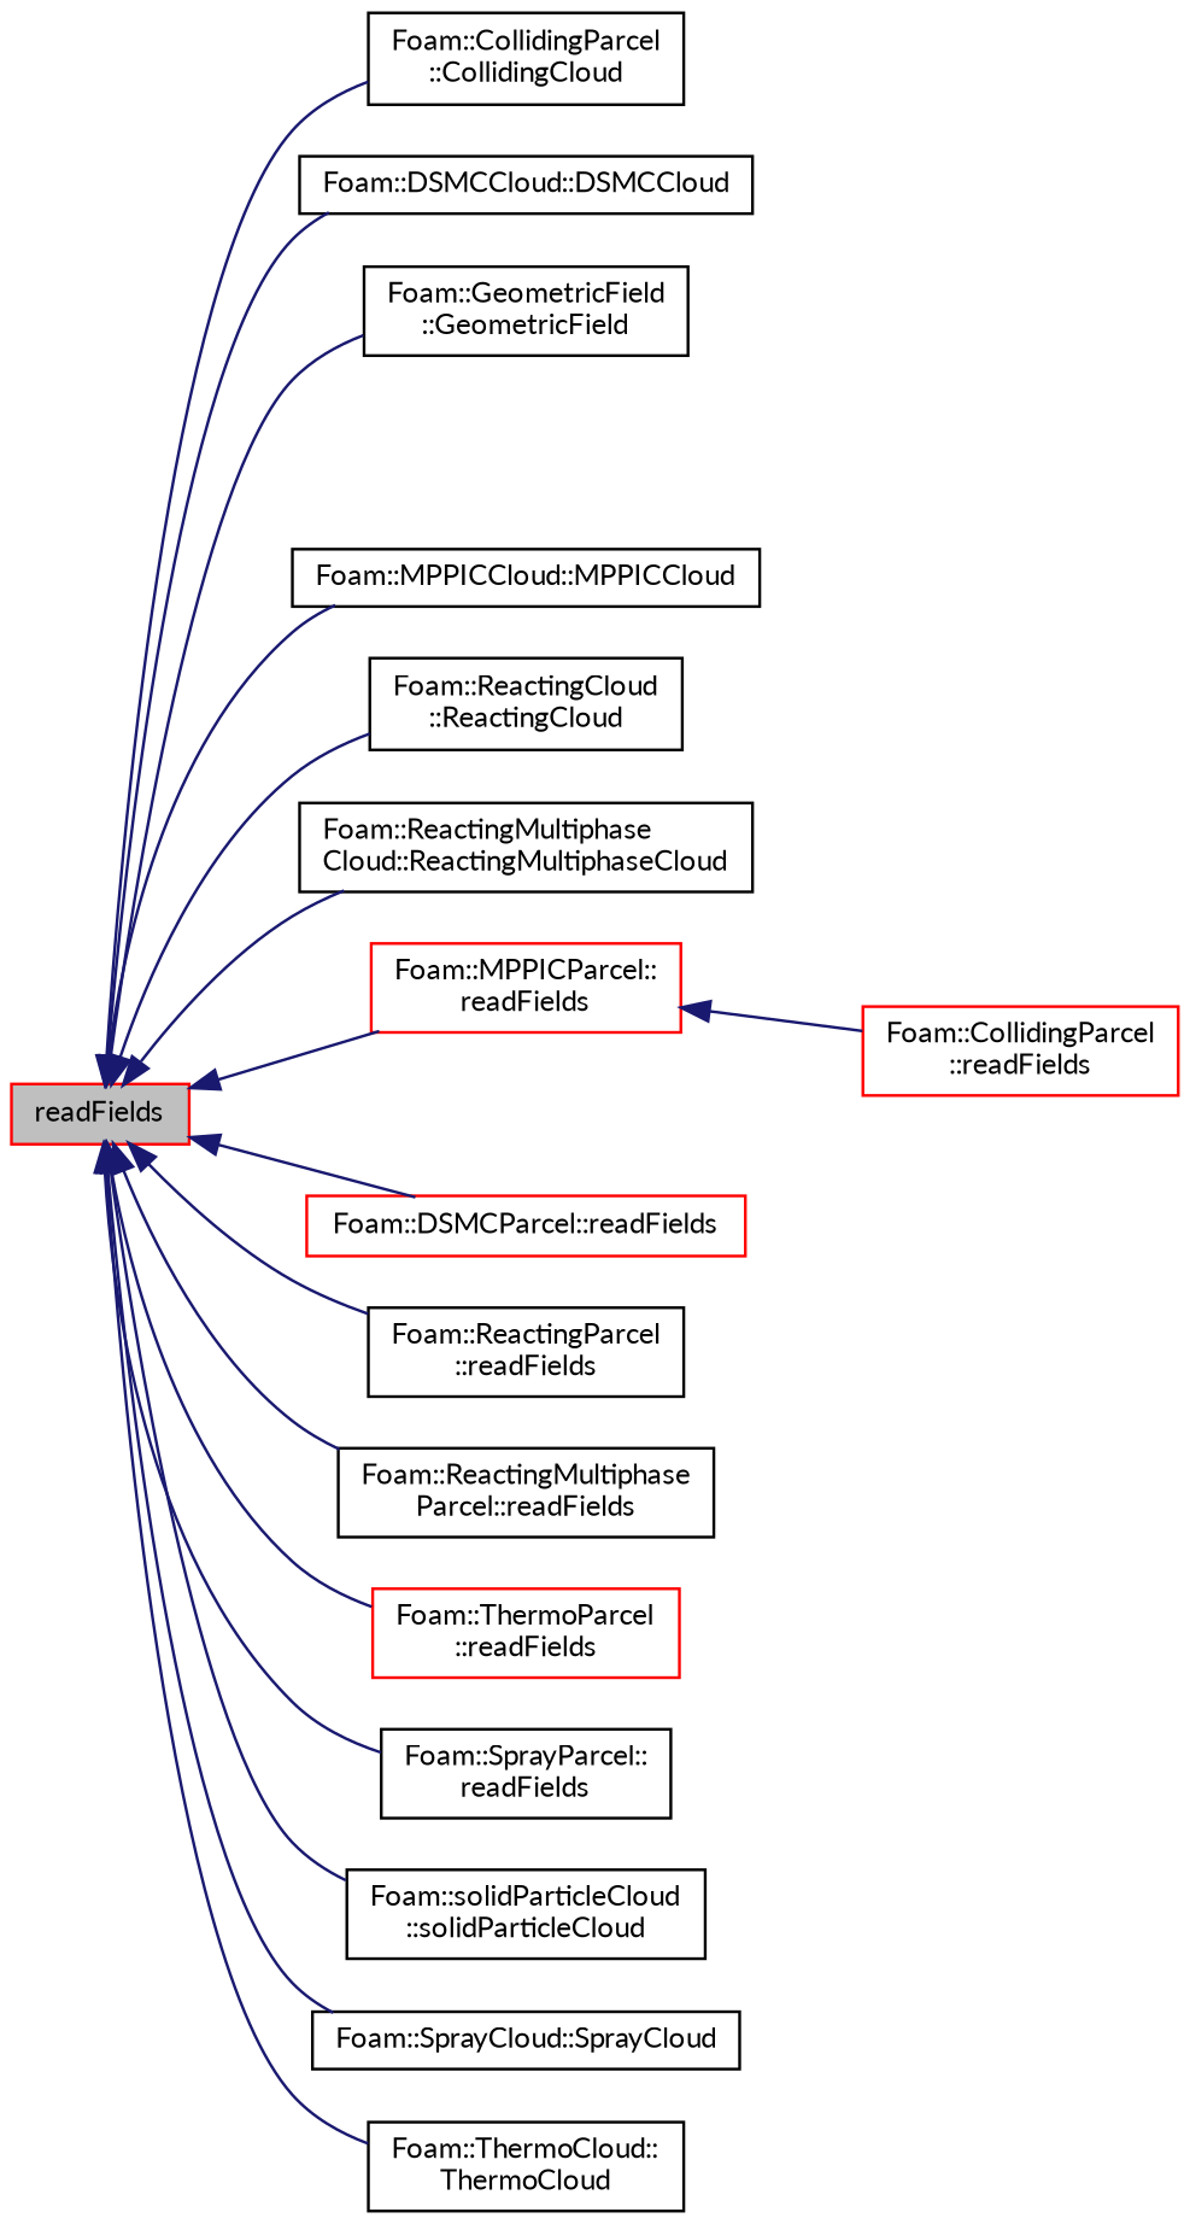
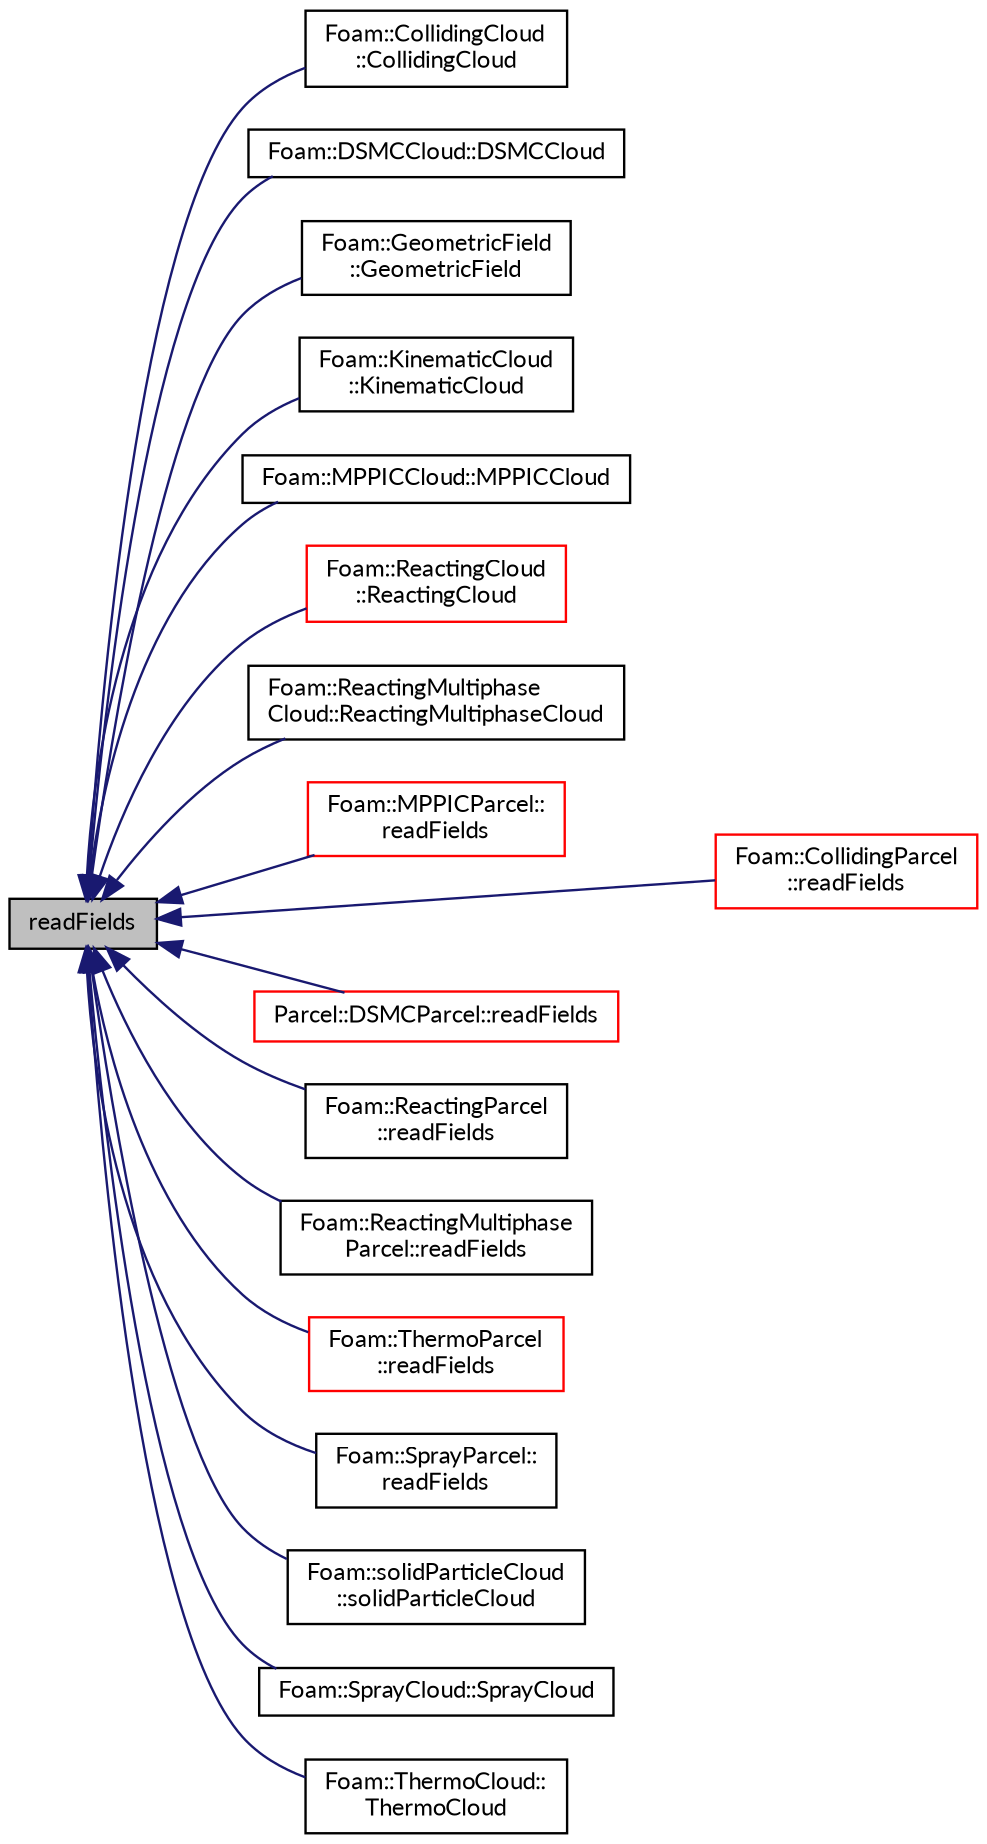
  digraph {
    fontname=Lato
    rankdir=LR
    node [color=black fontname=Lato fontsize=10 shape=record]
    edge [color=midnightblue dir=back fontname=Lato fontsize=10 labelfontname=Helvetica labelfontsize=10 style=solid]
-   n1 [color=red fillcolor=grey75 fontcolor=black height=0.2 label=readFields style=filled width=0.4]
-   n2 [height=0.2 label="Foam::CollidingParcel\l::CollidingCloud" width=0.4]
+   n1 [fillcolor=grey75 fontcolor=black height=0.2 label=readFields style=filled width=0.4]
+   n2 [height=0.2 label="Foam::CollidingCloud\l::CollidingCloud" width=0.4]
    n3 [height=0.2 label="Foam::DSMCCloud::DSMCCloud" width=0.4]
    n4 [height=0.2 label="Foam::GeometricField\l::GeometricField" width=0.4]
+   n5 [height=0.2 label="Foam::KinematicCloud\l::KinematicCloud" width=0.4]
    n6 [height=0.2 label="Foam::MPPICCloud::MPPICCloud" width=0.4]
-   n7 [height=0.2 label="Foam::ReactingCloud\l::ReactingCloud" width=0.4]
+   n7 [color=red height=0.2 label="Foam::ReactingCloud\l::ReactingCloud" width=0.4]
    n8 [height=0.2 label="Foam::ReactingMultiphase\lCloud::ReactingMultiphaseCloud" width=0.4]
    n9 [color=red height=0.2 label="Foam::MPPICParcel::\lreadFields" width=0.4]
    n10 [color=red height=0.2 label="Foam::CollidingParcel\l::readFields" width=0.4]
-   n11 [color=red height=0.2 label="Foam::DSMCParcel::readFields" width=0.4]
+   n11 [color=red height=0.2 label="Parcel::DSMCParcel::readFields" width=0.4]
    n12 [height=0.2 label="Foam::ReactingParcel\l::readFields" width=0.4]
    n13 [height=0.2 label="Foam::ReactingMultiphase\lParcel::readFields" width=0.4]
    n14 [color=red height=0.2 label="Foam::ThermoParcel\l::readFields" width=0.4]
    n15 [height=0.2 label="Foam::SprayParcel::\lreadFields" width=0.4]
    n16 [height=0.2 label="Foam::solidParticleCloud\l::solidParticleCloud" width=0.4]
    n17 [height=0.2 label="Foam::SprayCloud::SprayCloud" width=0.4]
    n18 [height=0.2 label="Foam::ThermoCloud::\lThermoCloud" width=0.4]
    n1 -> n2
    n1 -> n3
    n1 -> n4
+   n1 -> n5
    n1 -> n6
    n1 -> n7
    n1 -> n8
    n1 -> n9
-   n9 -> n10
+   n1 -> n10
    n1 -> n11
    n1 -> n12
    n1 -> n13
    n1 -> n14
    n1 -> n15
    n1 -> n16
    n1 -> n17
    n1 -> n18
  }
